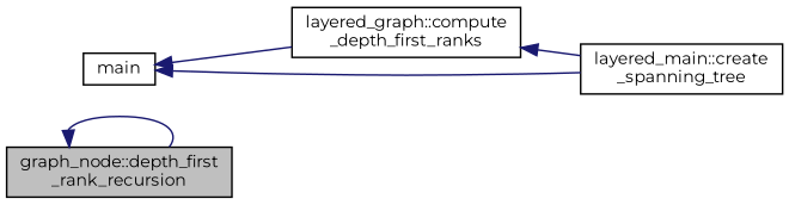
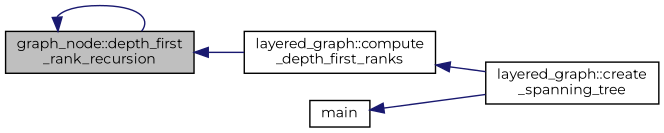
  digraph {
    fontname=Montserrat
    rankdir=LR
    node [color=black fillcolor=white fontname=Montserrat fontsize=10 shape=record style=filled]
    edge [color=midnightblue dir=back fontname=Montserrat fontsize=10 labelfontname=Helvetica labelfontsize=10 style=solid]
    n1 [fillcolor=grey75 fontcolor=black height=0.2 label="graph_node::depth_first\l_rank_recursion" width=0.4]
    n2 [height=0.2 label="layered_graph::compute\l_depth_first_ranks" width=0.4]
-   n3 [height=0.2 label="layered_main::create\l_spanning_tree" width=0.4]
+   n3 [height=0.2 label="layered_graph::create\l_spanning_tree" width=0.4]
    n4 [height=0.2 label=main width=0.4]
    n1 -> n1
-   n4 -> n2
+   n1 -> n2
    n2 -> n3
    n4 -> n3
  }
